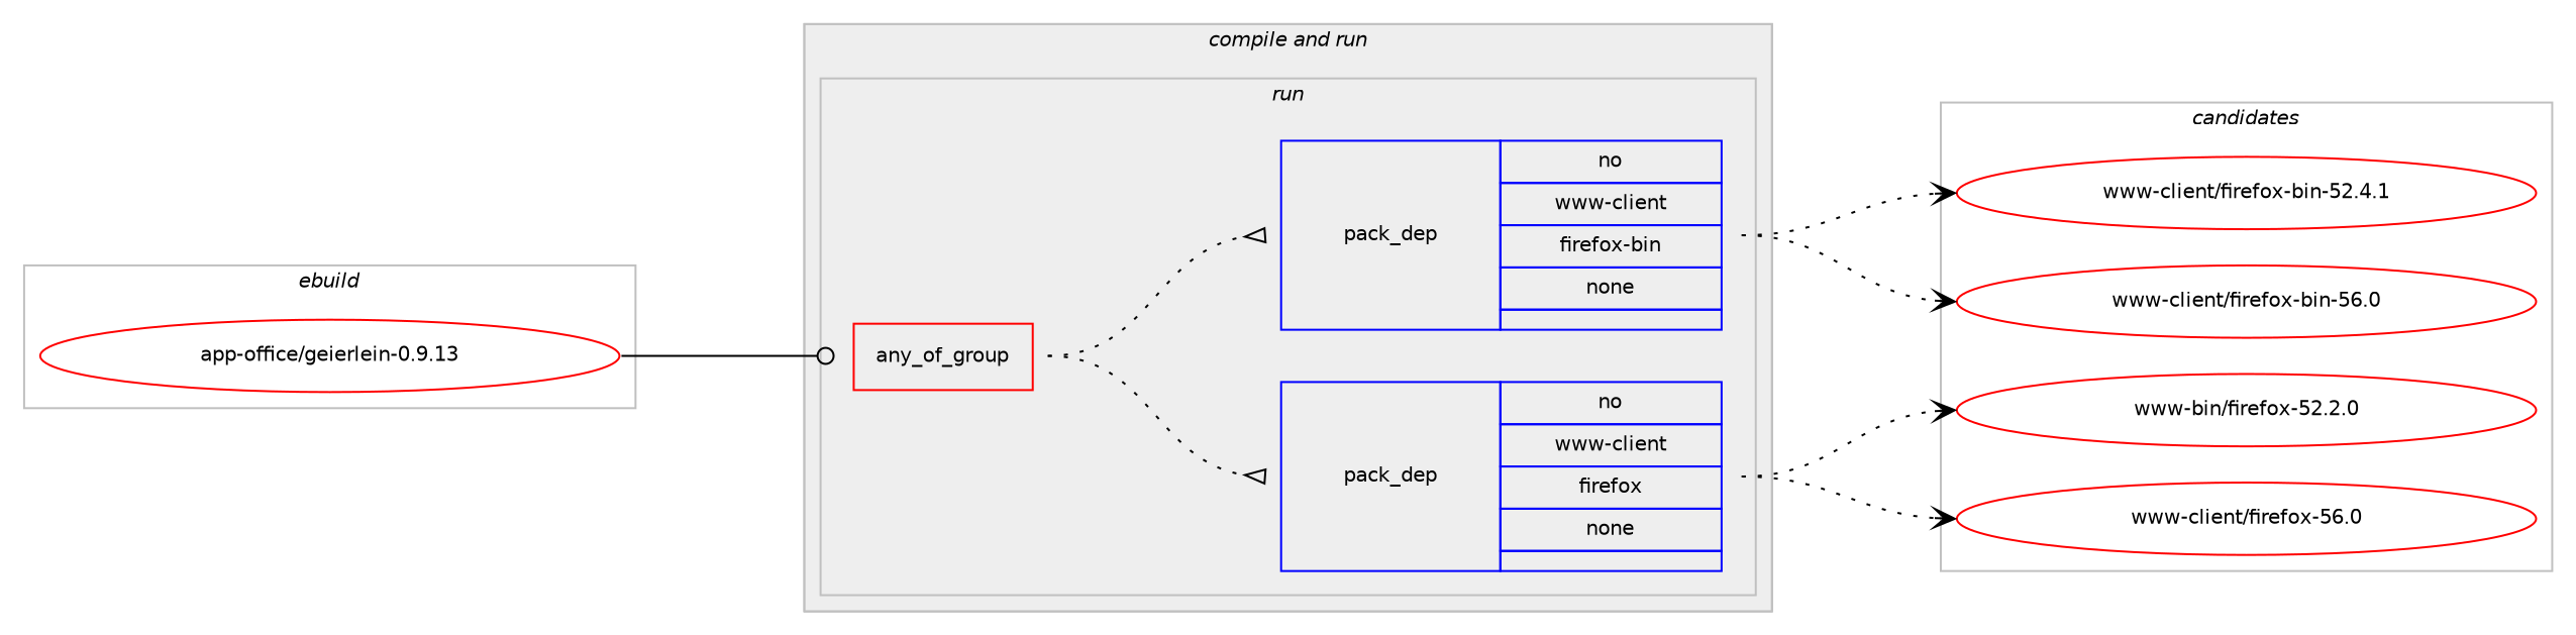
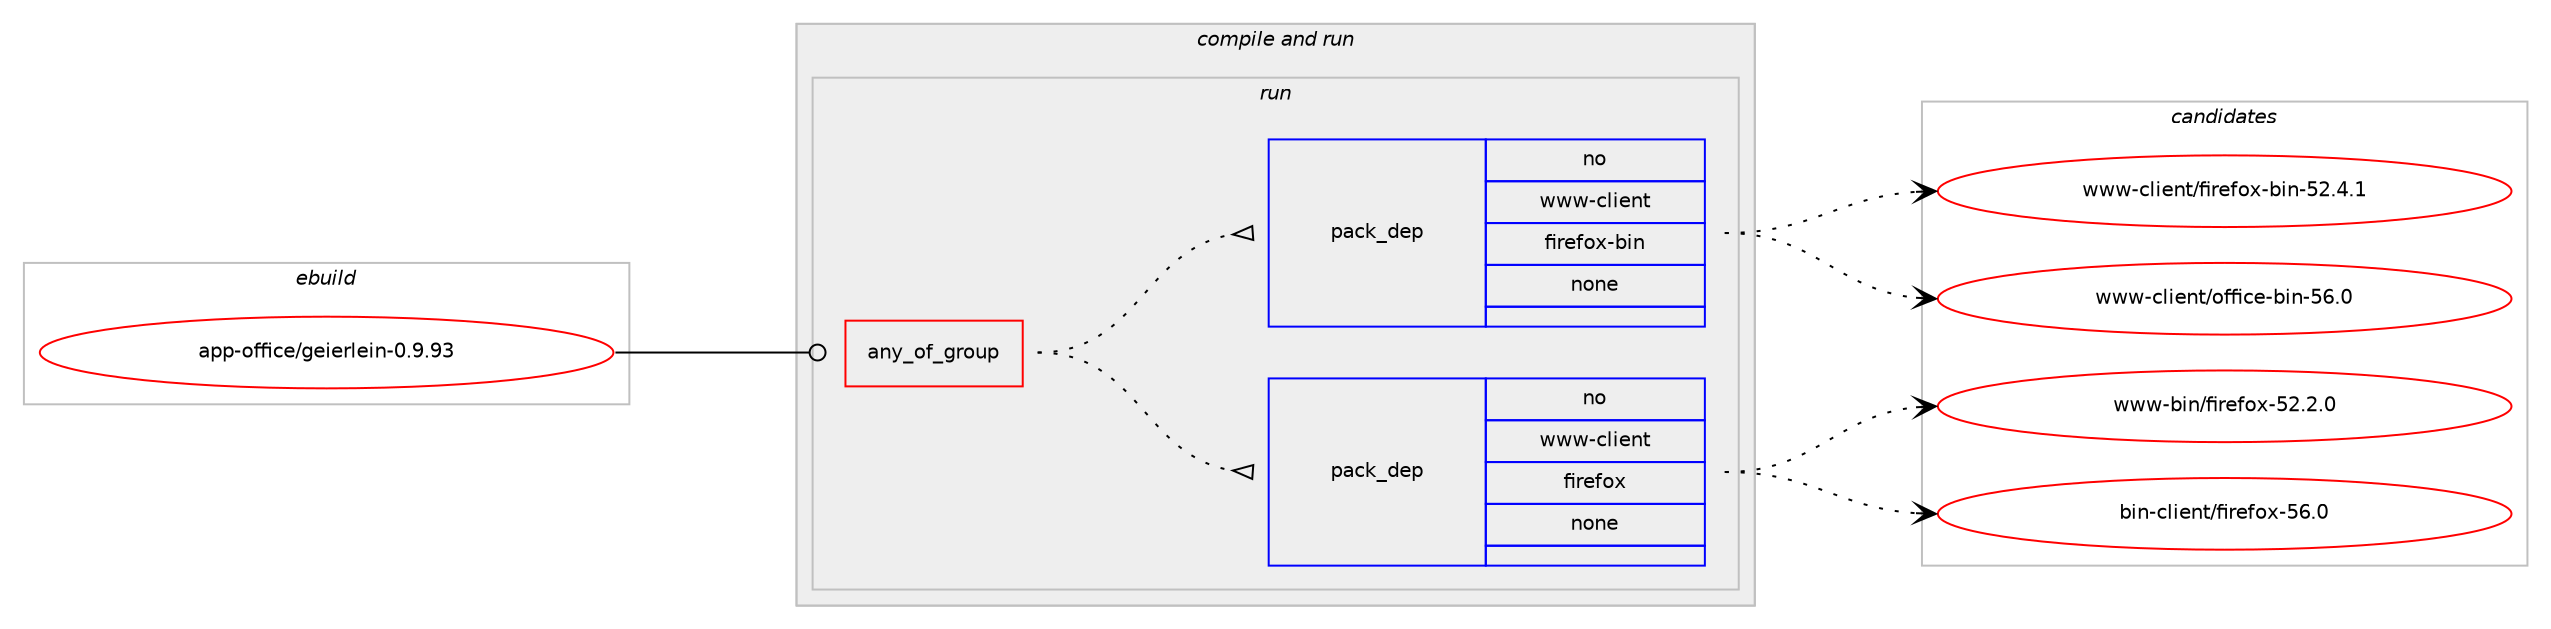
  digraph {
    compound=true
    concentrate=true
    fontname=Helvetica
    fontsize=10
    newrank=true
    rankdir=LR
    ranksep=1.5
    node [color=red fontname=Helvetica fontsize=10]
    edge [arrowhead=vee headport=w style=dotted tailport=e weight=100]
-   n1 [label="app-office/geierlein-0.9.13" width=4]
+   n1 [label="app-office/geierlein-0.9.93" width=4]
    n2 [color=blue label=<<TABLE BORDER="0" CELLBORDER="1" CELLSPACING="0" CELLPADDING="4" WIDTH="220"><TR><TD ROWSPAN="6" CELLPADDING="30">pack_dep</TD></TR><TR><TD WIDTH="110">no</TD></TR><TR><TD>www-client</TD></TR><TR><TD>firefox</TD></TR><TR><TD>none</TD></TR><TR><TD></TD></TR></TABLE>> shape=none]
    n3 [color=blue label=<<TABLE BORDER="0" CELLBORDER="1" CELLSPACING="0" CELLPADDING="4" WIDTH="220"><TR><TD ROWSPAN="6" CELLPADDING="30">pack_dep</TD></TR><TR><TD WIDTH="110">no</TD></TR><TR><TD>www-client</TD></TR><TR><TD>firefox-bin</TD></TR><TR><TD>none</TD></TR><TR><TD></TD></TR></TABLE>> shape=none]
    n4 [label=<<TABLE BORDER="0" CELLBORDER="1" CELLSPACING="0" CELLPADDING="4"><TR><TD CELLPADDING="10">any_of_group</TD></TR></TABLE>> shape=none]
    n5 [label="www-bin/firefox-52.2.0" width=4]
-   n6 [label="www-client/firefox-56.0" width=4]
+   n6 [label="bin-client/firefox-56.0" width=4]
    n7 [label="www-client/firefox-bin-52.4.1" width=4]
-   n8 [label="www-client/firefox-bin-56.0" width=4]
+   n8 [label="www-client/office-bin-56.0" width=4]
    subgraph cluster_1 {
      color=gray
      label=<<i>ebuild</i>>
      rank=same
      n1
    }
    subgraph cluster_2 {
      color=gray
      label=<<i>dependencies</i>>
      subgraph cluster_3 {
        color=gray
        fillcolor="#eeeeee"
        label=<<i>compile</i>>
        style=filled
      }
      subgraph cluster_4 {
        color=gray
        fillcolor="#eeeeee"
        label=<<i>compile and run</i>>
        style=filled
      }
      subgraph cluster_5 {
        color=gray
        fillcolor="#eeeeee"
        label=<<i>run</i>>
        style=filled
        subgraph sub_6 {
          color=gray
          fillcolor="#eeeeee"
          label=<<i>run</i>>
          style=filled
          n4
          subgraph sub_7 {
            color=gray
            fillcolor="#eeeeee"
            label=<<i>run</i>>
            style=filled
            n2
          }
          subgraph sub_8 {
            color=gray
            fillcolor="#eeeeee"
            label=<<i>run</i>>
            style=filled
            n3
          }
        }
      }
    }
    subgraph cluster_9 {
      color=gray
      label=<<i>candidates</i>>
      rank=same
      subgraph sub_10 {
        color=black
        label=<<i>candidates</i>>
        nodesep=1
        rank=same
        n5
        n6
      }
      subgraph sub_11 {
        color=black
        label=<<i>candidates</i>>
        nodesep=1
        rank=same
        n7
        n8
      }
    }
    n1 -> n4 [arrowhead=odot style=solid weight=20]
    n2 -> n5
    n2 -> n6
    n3 -> n7
    n3 -> n8
    n4 -> n2 [arrowhead=oinv weight=20]
    n4 -> n3 [arrowhead=oinv weight=20]
  }
